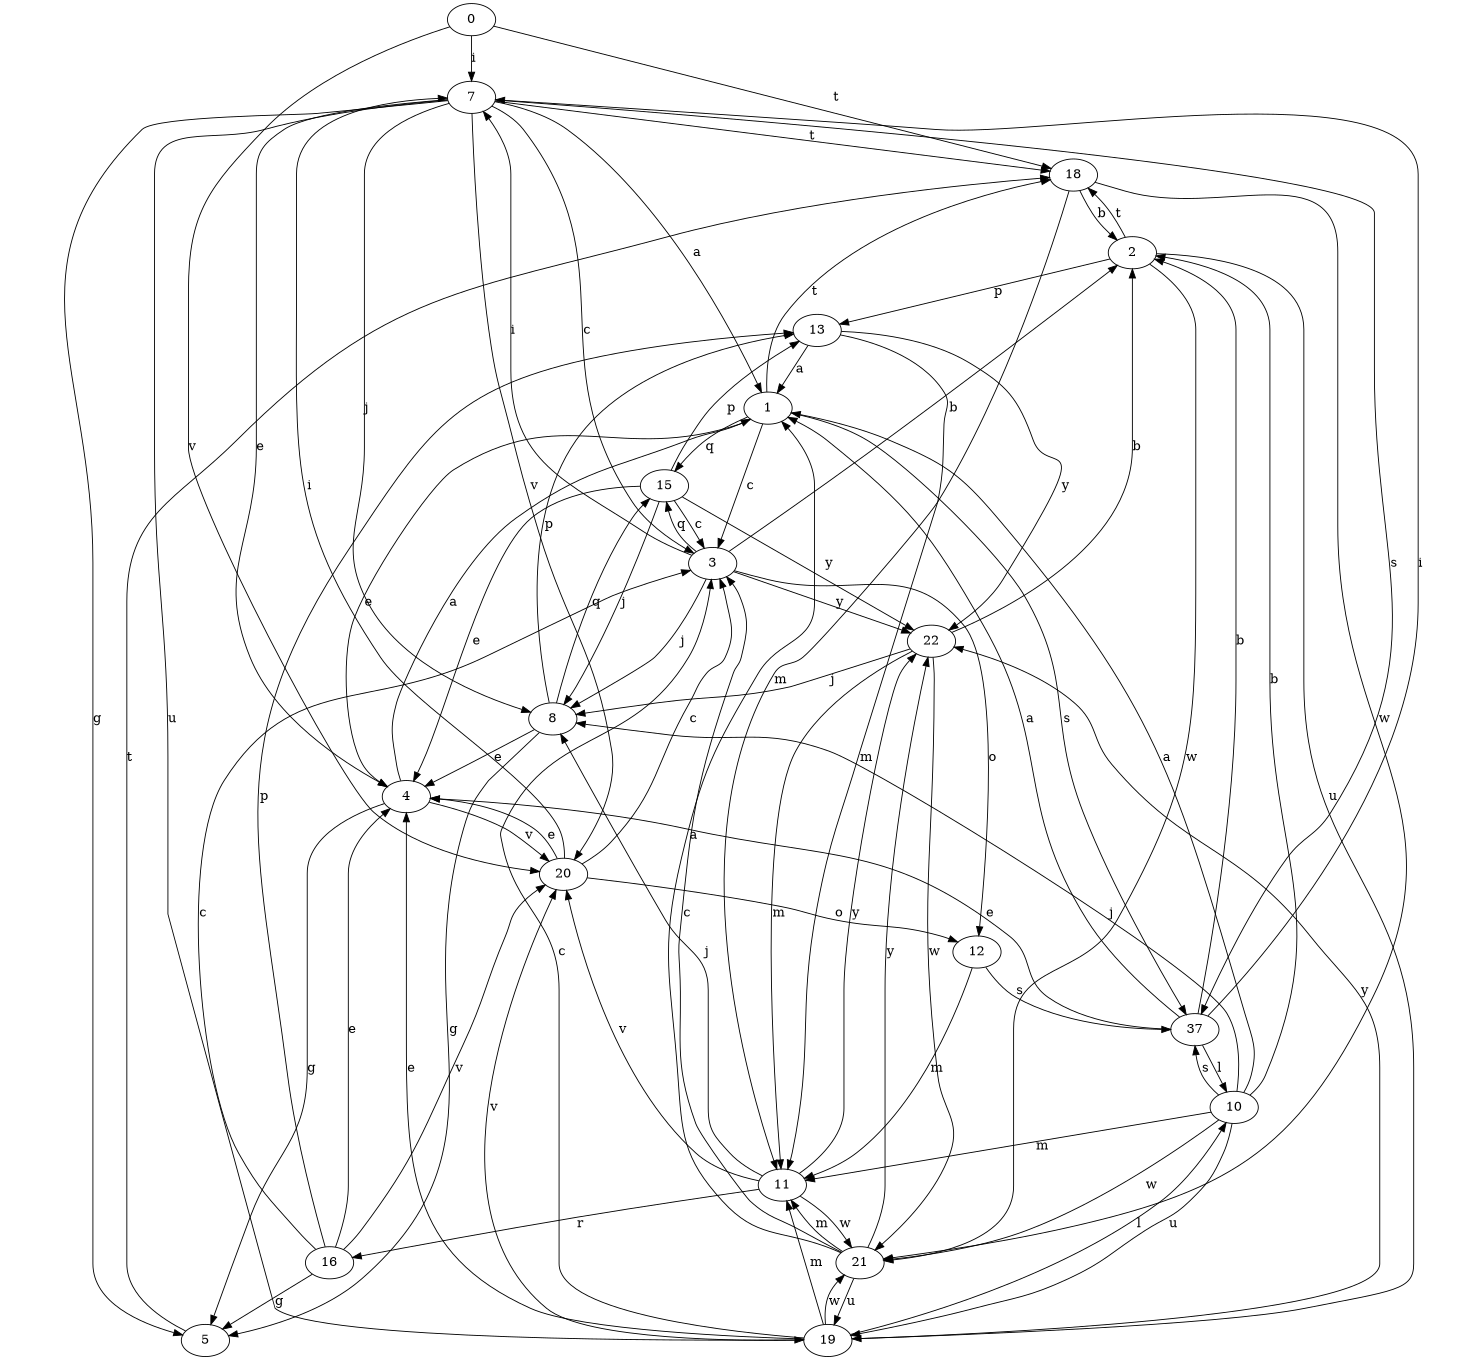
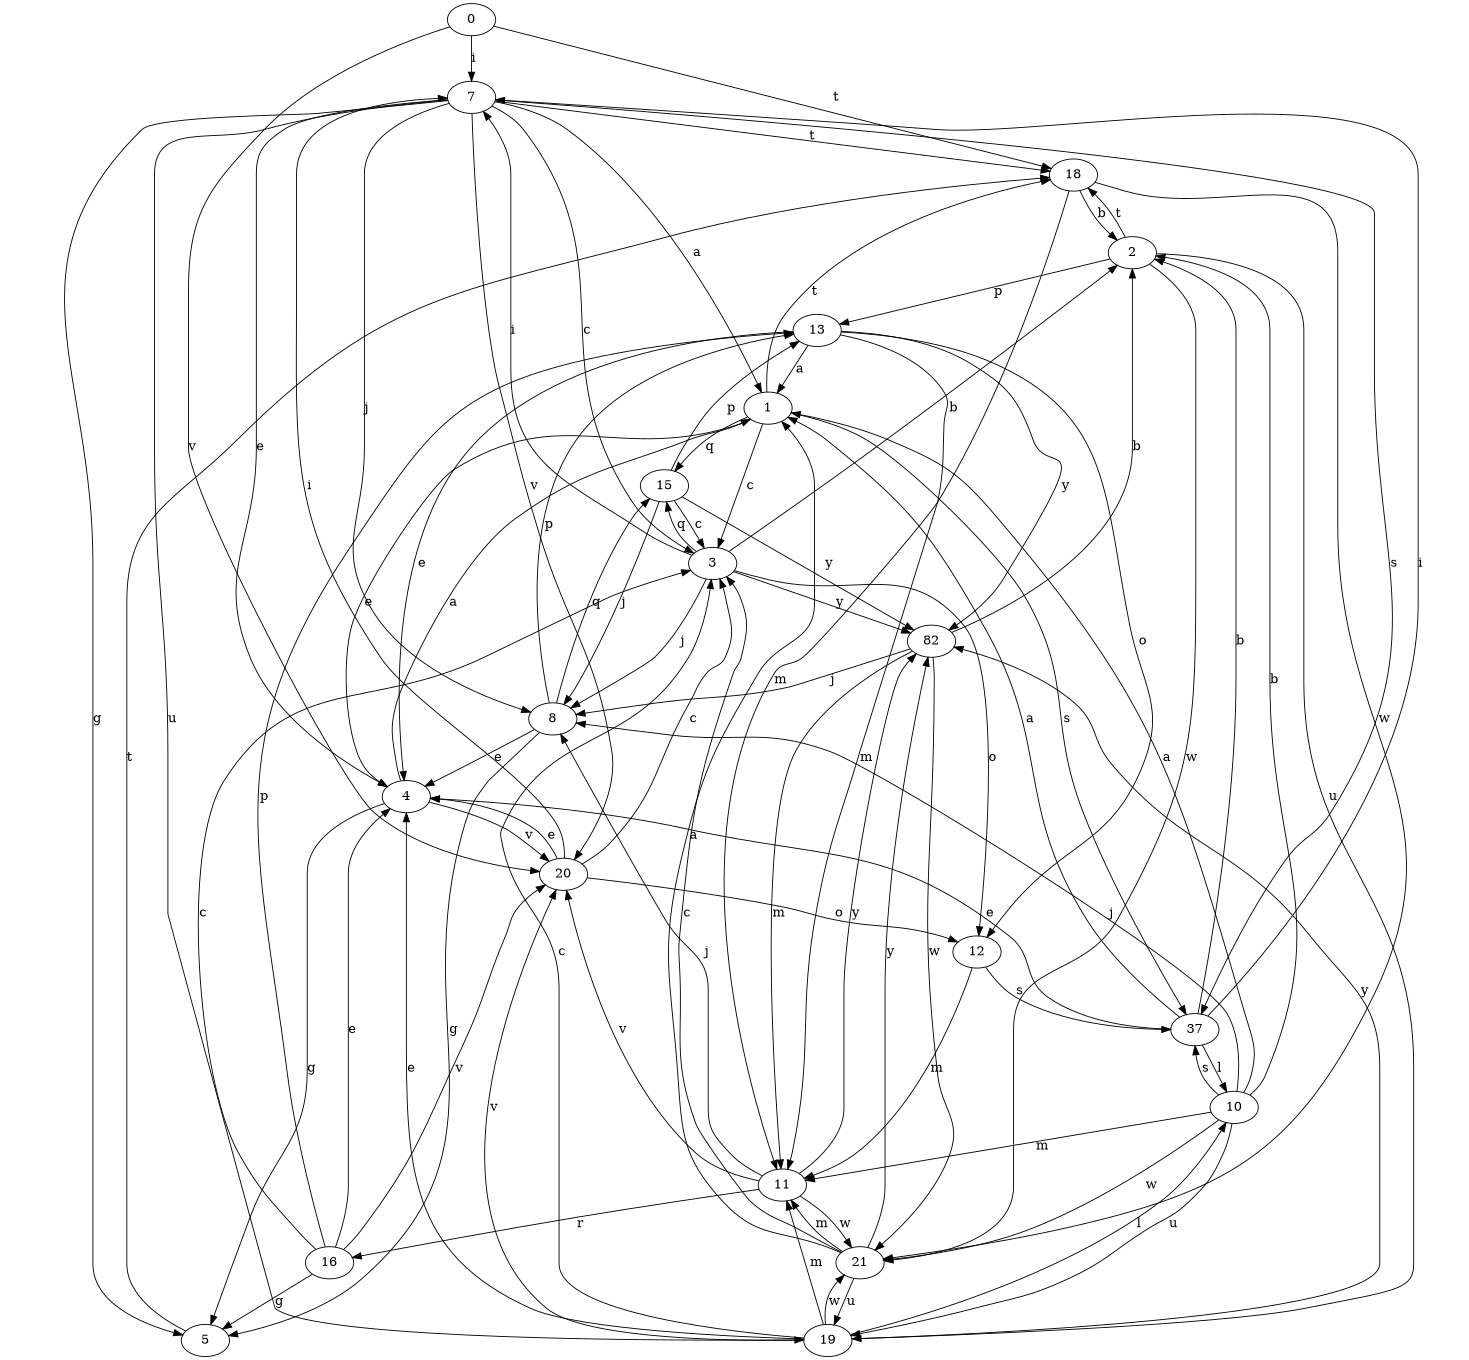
  strict digraph {
    0
    7
    18
    20
    1
    3
    4
    n8 [label=37]
    19
    8
    5
    2
    21
    11
    12
    15
-   22
+   22 [label=82]
    13
    10
    16
    0 -> 7 [label=i]
    0 -> 18 [label=t]
    0 -> 20 [label=v]
    7 -> 18 [label=t]
    7 -> 20 [label=v]
    7 -> 1 [label=a]
    7 -> 3 [label=c]
    7 -> 4 [label=e]
    7 -> n8 [label=s]
    7 -> 19 [label=u]
    7 -> 8 [label=j]
    7 -> 5 [label=g]
    18 -> 2 [label=b]
    18 -> 21 [label=w]
    18 -> 11 [label=m]
    20 -> 7 [label=i]
    20 -> 3 [label=c]
    20 -> 4 [label=e]
    20 -> 12 [label=o]
    1 -> 18 [label=t]
    1 -> 3 [label=c]
    1 -> 4 [label=e]
    1 -> n8 [label=s]
    1 -> 15 [label=q]
    3 -> 7 [label=i]
    3 -> 8 [label=j]
    3 -> 2 [label=b]
    3 -> 12 [label=o]
    3 -> 15 [label=q]
    3 -> 22 [label=y]
    4 -> 20 [label=v]
    4 -> 1 [label=a]
    4 -> 5 [label=g]
    n8 -> 7 [label=i]
    n8 -> 1 [label=a]
    n8 -> 4 [label=e]
    n8 -> 2 [label=b]
    n8 -> 10 [label=l]
    19 -> 20 [label=v]
    19 -> 3 [label=c]
    19 -> 4 [label=e]
    19 -> 21 [label=w]
    19 -> 11 [label=m]
    19 -> 22 [label=y]
    19 -> 10 [label=l]
    8 -> 4 [label=e]
    8 -> 5 [label=g]
    8 -> 15 [label=q]
    8 -> 13 [label=p]
    5 -> 18 [label=t]
    2 -> 18 [label=t]
    2 -> 19 [label=u]
    2 -> 21 [label=w]
    2 -> 13 [label=p]
    21 -> 1 [label=a]
    21 -> 3 [label=c]
    21 -> 19 [label=u]
    21 -> 11 [label=m]
    21 -> 22 [label=y]
    11 -> 20 [label=v]
    11 -> 8 [label=j]
    11 -> 21 [label=w]
    11 -> 22 [label=y]
    11 -> 16 [label=r]
    12 -> n8 [label=s]
    12 -> 11 [label=m]
    15 -> 3 [label=c]
-   15 -> 4 [label=e]
+   13 -> 4 [label=e]
    15 -> 8 [label=j]
    15 -> 22 [label=y]
    15 -> 13 [label=p]
    22 -> 8 [label=j]
    22 -> 2 [label=b]
    22 -> 21 [label=w]
    22 -> 11 [label=m]
    13 -> 1 [label=a]
    13 -> 11 [label=m]
+   13 -> 12 [label=o]
    13 -> 22 [label=y]
    10 -> 1 [label=a]
    10 -> n8 [label=s]
    10 -> 19 [label=u]
    10 -> 8 [label=j]
    10 -> 2 [label=b]
    10 -> 21 [label=w]
    10 -> 11 [label=m]
    16 -> 20 [label=v]
    16 -> 3 [label=c]
    16 -> 4 [label=e]
    16 -> 5 [label=g]
    16 -> 13 [label=p]
  }
